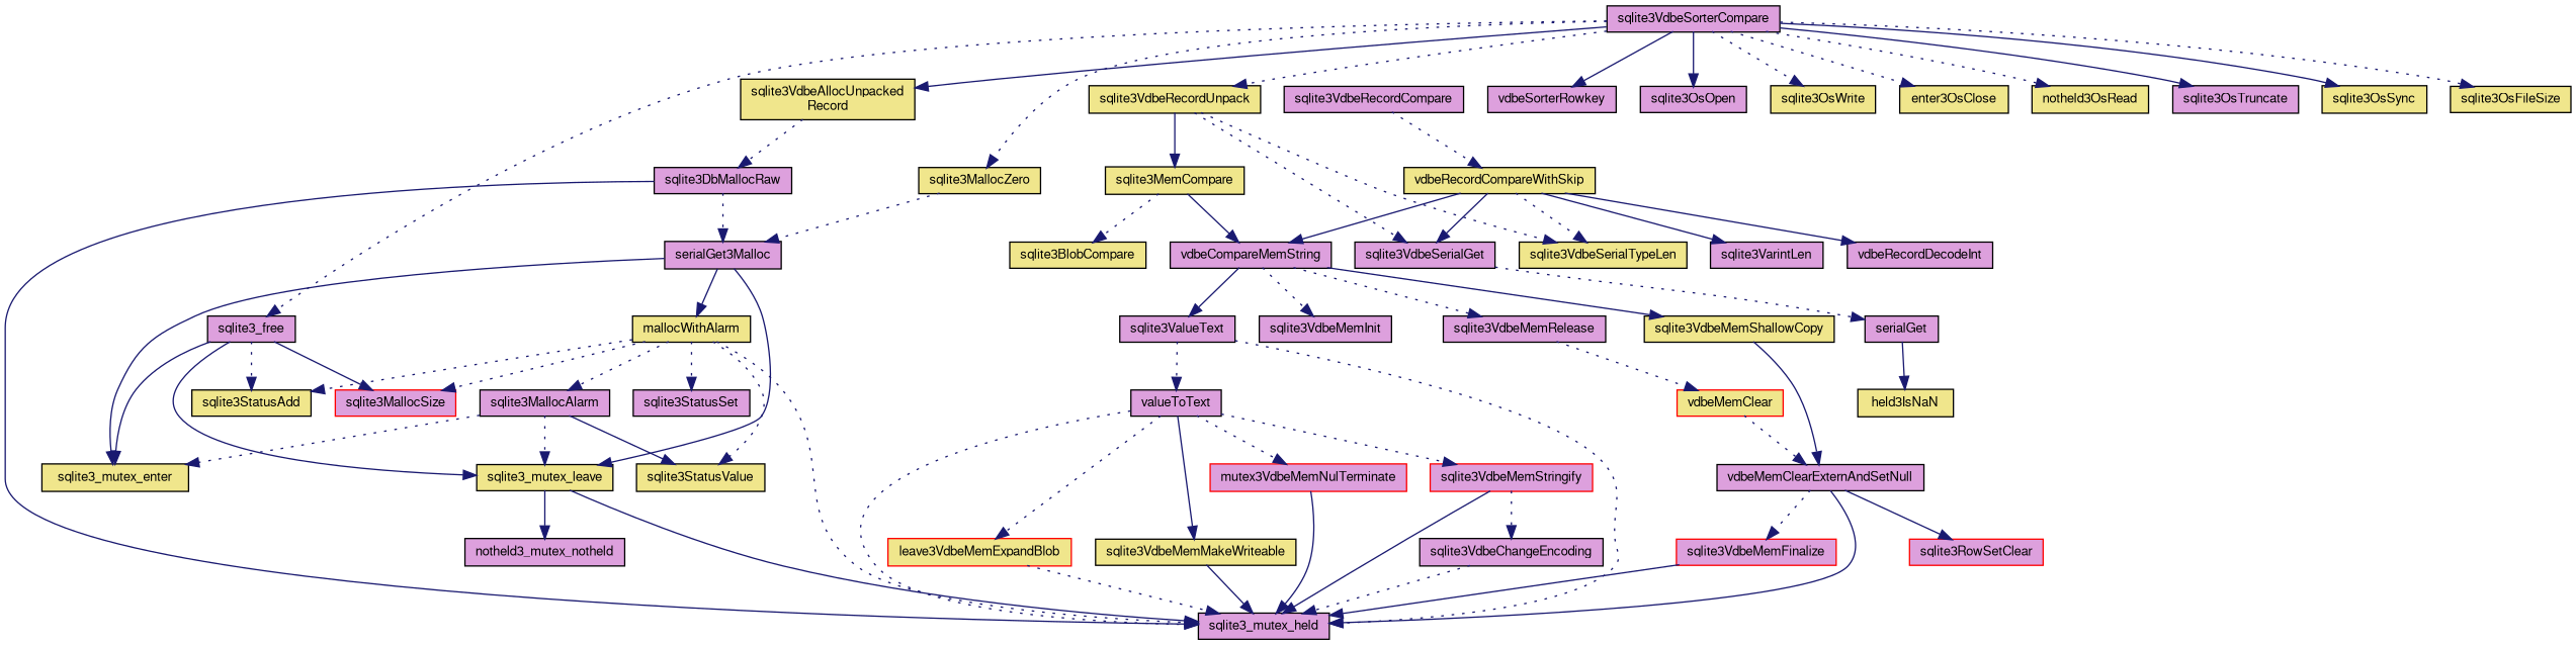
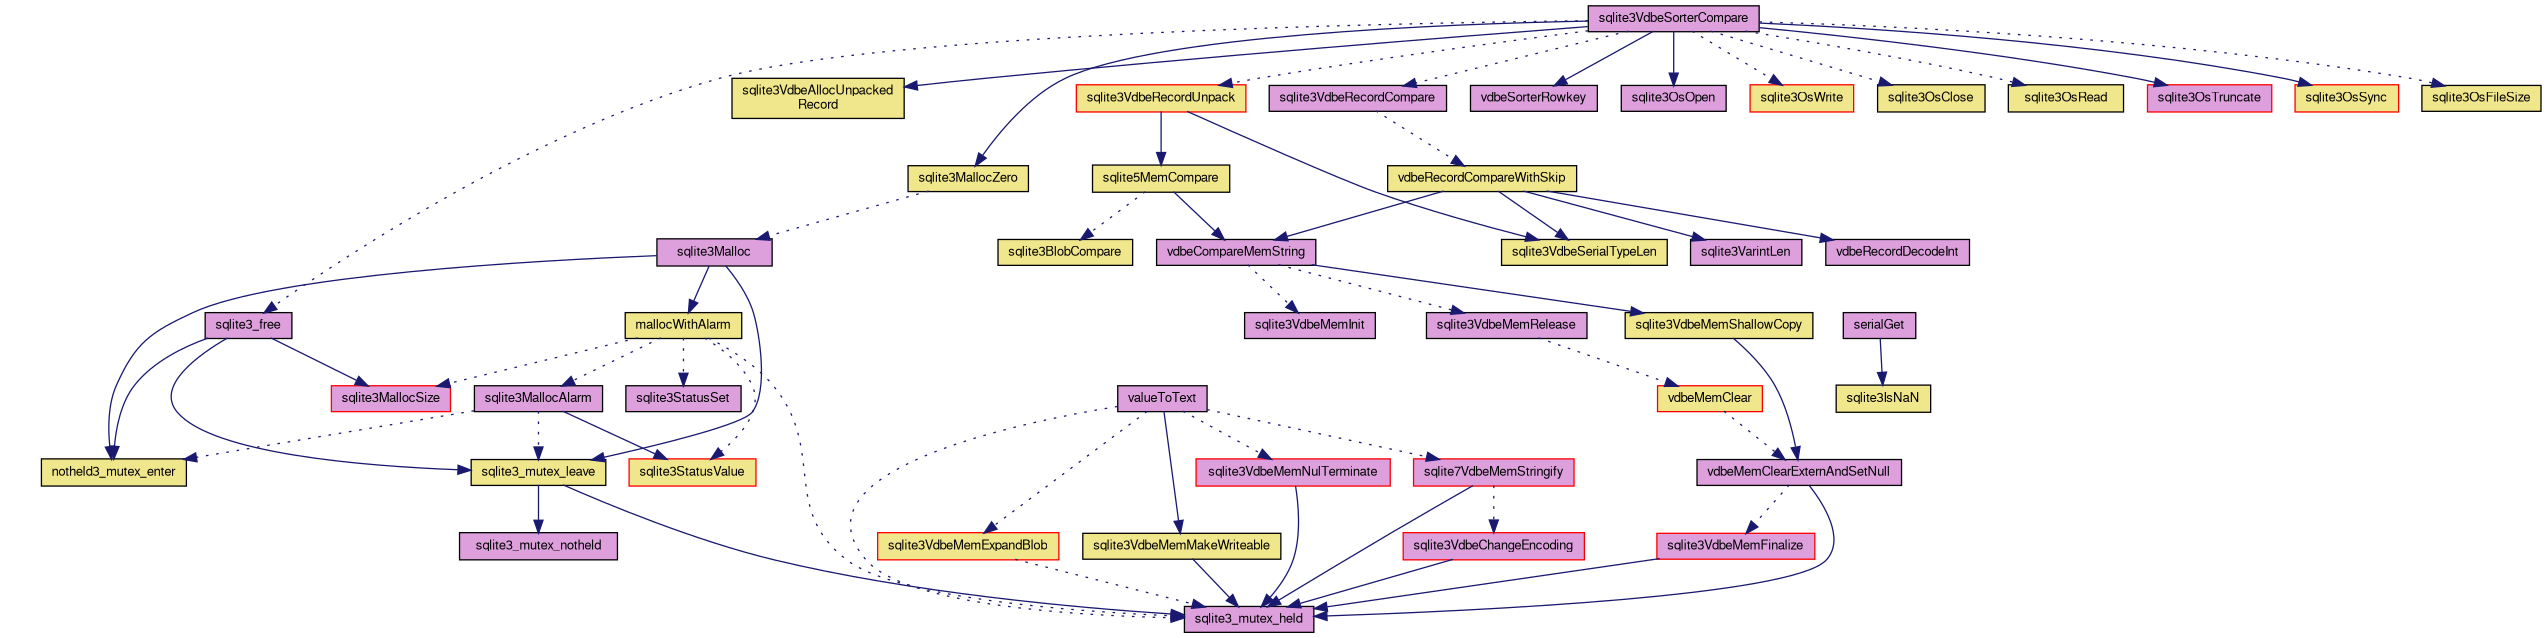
  digraph {
    rankdir=TB
    node [color=black fillcolor=plum fontname=FreeSans fontsize=10 shape=record style=filled]
    edge [color=midnightblue fontname=FreeSans fontsize=10 labelfontname=FreeSans labelfontsize=10 style=dotted]
    n1 [fontcolor=black height=0.2 label=sqlite3VdbeSorterCompare width=0.4]
    n2 [fillcolor=khaki height=0.2 label="sqlite3VdbeAllocUnpacked\lRecord" width=0.4]
    n3 [height=0.2 label=vdbeSorterRowkey width=0.4]
-   n4 [fillcolor=khaki height=0.2 label=sqlite3VdbeRecordUnpack width=0.4]
+   n4 [color=red fillcolor=khaki height=0.2 label=sqlite3VdbeRecordUnpack width=0.4]
    n5 [height=0.2 label=sqlite3VdbeRecordCompare width=0.4]
    n6 [height=0.2 label=sqlite3OsOpen width=0.4]
-   n7 [fillcolor=khaki height=0.2 label=sqlite3OsWrite width=0.4]
-   n8 [fillcolor=khaki height=0.2 label=enter3OsClose width=0.4]
+   n7 [color=red fillcolor=khaki height=0.2 label=sqlite3OsWrite width=0.4]
+   n8 [fillcolor=khaki height=0.2 label=sqlite3OsClose width=0.4]
    n9 [height=0.2 label=sqlite3_free width=0.4]
-   n10 [fillcolor=khaki height=0.2 label=notheld3OsRead width=0.4]
-   n11 [height=0.2 label=sqlite3OsTruncate width=0.4]
-   n12 [fillcolor=khaki height=0.2 label=sqlite3OsSync width=0.4]
+   n10 [fillcolor=khaki height=0.2 label=sqlite3OsRead width=0.4]
+   n11 [color=red height=0.2 label=sqlite3OsTruncate width=0.4]
+   n12 [color=red fillcolor=khaki height=0.2 label=sqlite3OsSync width=0.4]
    n13 [fillcolor=khaki height=0.2 label=sqlite3OsFileSize width=0.4]
    n14 [fillcolor=khaki height=0.2 label=sqlite3MallocZero width=0.4]
-   n15 [height=0.2 label=sqlite3DbMallocRaw width=0.4]
-   n16 [height=0.2 label=sqlite3VdbeSerialGet width=0.4]
    n17 [fillcolor=khaki height=0.2 label=sqlite3VdbeSerialTypeLen width=0.4]
-   n18 [fillcolor=khaki height=0.2 label=sqlite3MemCompare width=0.4]
+   n18 [fillcolor=khaki height=0.2 label=sqlite5MemCompare width=0.4]
    n19 [fillcolor=khaki height=0.2 label=vdbeRecordCompareWithSkip width=0.4]
-   n20 [fillcolor=khaki height=0.2 label=sqlite3_mutex_enter width=0.4]
+   n20 [fillcolor=khaki height=0.2 label=notheld3_mutex_enter width=0.4]
    n21 [fillcolor=khaki height=0.2 label=sqlite3_mutex_leave width=0.4]
    n22 [color=red height=0.2 label=sqlite3MallocSize width=0.4]
-   n23 [fillcolor=khaki height=0.2 label=sqlite3StatusAdd width=0.4]
-   n24 [height=0.2 label=serialGet3Malloc width=0.4]
+   n24 [height=0.2 label=sqlite3Malloc width=0.4]
    n25 [height=0.2 label=sqlite3_mutex_held width=0.4]
    n26 [fillcolor=khaki height=0.2 label=mallocWithAlarm width=0.4]
    n27 [height=0.2 label=sqlite3StatusSet width=0.4]
-   n28 [fillcolor=khaki height=0.2 label=sqlite3StatusValue width=0.4]
+   n28 [color=red fillcolor=khaki height=0.2 label=sqlite3StatusValue width=0.4]
    n29 [height=0.2 label=sqlite3MallocAlarm width=0.4]
-   n30 [height=0.2 label=notheld3_mutex_notheld width=0.4]
+   n30 [height=0.2 label=sqlite3_mutex_notheld width=0.4]
    n31 [height=0.2 label=serialGet width=0.4]
    n32 [height=0.2 label=vdbeCompareMemString width=0.4]
    n33 [fillcolor=khaki height=0.2 label=sqlite3BlobCompare width=0.4]
-   n34 [fillcolor=khaki height=0.2 label=held3IsNaN width=0.4]
+   n34 [fillcolor=khaki height=0.2 label=sqlite3IsNaN width=0.4]
    n35 [height=0.2 label=sqlite3VdbeMemInit width=0.4]
    n36 [fillcolor=khaki height=0.2 label=sqlite3VdbeMemShallowCopy width=0.4]
-   n37 [height=0.2 label=sqlite3ValueText width=0.4]
    n38 [height=0.2 label=sqlite3VdbeMemRelease width=0.4]
    n39 [height=0.2 label=vdbeMemClearExternAndSetNull width=0.4]
    n40 [height=0.2 label=valueToText width=0.4]
    n41 [color=red fillcolor=khaki height=0.2 label=vdbeMemClear width=0.4]
    n42 [color=red height=0.2 label=sqlite3VdbeMemFinalize width=0.4]
-   n43 [color=red height=0.2 label=sqlite3RowSetClear width=0.4]
-   n44 [color=red fillcolor=khaki height=0.2 label=leave3VdbeMemExpandBlob width=0.4]
+   n44 [color=red fillcolor=khaki height=0.2 label=sqlite3VdbeMemExpandBlob width=0.4]
    n45 [fillcolor=khaki height=0.2 label=sqlite3VdbeMemMakeWriteable width=0.4]
-   n46 [color=red height=0.2 label=mutex3VdbeMemNulTerminate width=0.4]
-   n47 [color=red height=0.2 label=sqlite3VdbeMemStringify width=0.4]
-   n48 [height=0.2 label=sqlite3VdbeChangeEncoding width=0.4]
+   n46 [color=red height=0.2 label=sqlite3VdbeMemNulTerminate width=0.4]
+   n47 [color=red height=0.2 label=sqlite7VdbeMemStringify width=0.4]
+   n48 [color=red height=0.2 label=sqlite3VdbeChangeEncoding width=0.4]
    n49 [height=0.2 label=vdbeRecordDecodeInt width=0.4]
    n50 [height=0.2 label=sqlite3VarintLen width=0.4]
    n1 -> n2 [style=solid]
    n1 -> n3 [style=solid]
    n1 -> n4
+   n1 -> n5
    n1 -> n6 [style=solid]
    n1 -> n7
    n1 -> n8
    n1 -> n9
    n1 -> n10
    n1 -> n11 [style=solid]
    n1 -> n12 [style=solid]
    n1 -> n13
-   n1 -> n14
-   n2 -> n15
-   n4 -> n16
-   n4 -> n17
+   n1 -> n14 [style=solid]
+   n4 -> n17 [style=solid]
    n4 -> n18 [style=solid]
    n5 -> n19
    n9 -> n20 [style=solid]
    n9 -> n21 [style=solid]
    n9 -> n22 [style=solid]
-   n9 -> n23
    n14 -> n24
-   n15 -> n24
-   n15 -> n25 [style=solid]
-   n16 -> n31
    n18 -> n32 [style=solid]
    n18 -> n33
-   n19 -> n16 [style=solid]
-   n19 -> n17
+   n19 -> n17 [style=solid]
    n19 -> n32 [style=solid]
    n19 -> n49 [style=solid]
    n19 -> n50 [style=solid]
    n21 -> n25 [style=solid]
    n21 -> n30 [style=solid]
    n24 -> n20 [style=solid]
    n24 -> n21 [style=solid]
    n24 -> n26 [style=solid]
    n26 -> n22
-   n26 -> n23
    n26 -> n25
    n26 -> n27
    n26 -> n28
    n26 -> n29
    n29 -> n20
    n29 -> n21
    n29 -> n28 [style=solid]
    n31 -> n34 [style=solid]
    n32 -> n35
    n32 -> n36 [style=solid]
-   n32 -> n37 [style=solid]
    n32 -> n38
    n36 -> n39 [style=solid]
-   n37 -> n25
-   n37 -> n40
    n38 -> n41
    n39 -> n25 [style=solid]
    n39 -> n42
-   n39 -> n43 [style=solid]
    n40 -> n25
    n40 -> n44
    n40 -> n45 [style=solid]
    n40 -> n46
    n40 -> n47
    n41 -> n39
    n42 -> n25 [style=solid]
    n44 -> n25
    n45 -> n25 [style=solid]
    n46 -> n25 [style=solid]
    n47 -> n25 [style=solid]
    n47 -> n48
-   n48 -> n25
+   n48 -> n25 [style=solid]
  }
